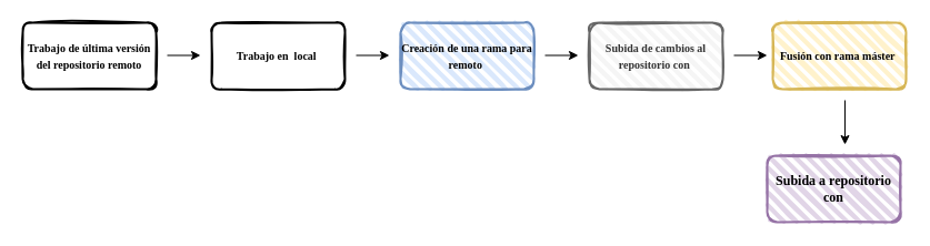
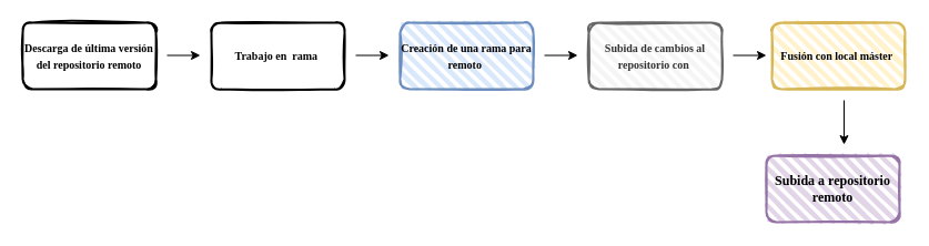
  <mxCell id="0" />
  <mxCell id="1" parent="0" />
- <mxCell id="2" value="&lt;font face=&quot;Verdana&quot; size=&quot;1&quot;&gt;&lt;b&gt;Trabajo de última versión del repositorio remoto&lt;/b&gt;&lt;/font&gt;" style="rounded=1;whiteSpace=wrap;html=1;strokeWidth=2;fillWeight=4;hachureGap=8;hachureAngle=45;sketch=1;" vertex="1" parent="1"><mxGeometry x="20" y="20" width="120" height="60" as="geometry" /></mxCell>
+ <mxCell id="2" value="&lt;font face=&quot;Verdana&quot; size=&quot;1&quot;&gt;&lt;b&gt;Descarga de última versión del repositorio remoto&lt;/b&gt;&lt;/font&gt;" style="rounded=1;whiteSpace=wrap;html=1;strokeWidth=2;fillWeight=4;hachureGap=8;hachureAngle=45;sketch=1;" vertex="1" parent="1"><mxGeometry x="20" y="20" width="120" height="60" as="geometry" /></mxCell>
  <mxCell id="3" value="" style="endArrow=classic;html=1;" edge="1" parent="1"><mxGeometry width="50" height="50" relative="1" as="geometry"><mxPoint x="150" y="49.5" as="sourcePoint" /><mxPoint x="180" y="49.5" as="targetPoint" /></mxGeometry></mxCell>
- <mxCell id="4" value="&lt;font face=&quot;Verdana&quot;&gt;&lt;b&gt;Subida a repositorio con&lt;/b&gt;&lt;/font&gt;" style="rounded=1;whiteSpace=wrap;html=1;strokeWidth=2;fillWeight=4;hachureGap=8;hachureAngle=45;fillColor=#e1d5e7;sketch=1;strokeColor=#9673a6;" vertex="1" parent="1"><mxGeometry x="690" y="140" width="120" height="60" as="geometry" /></mxCell>
- <mxCell id="5" value="&lt;font face=&quot;Verdana&quot; size=&quot;1&quot;&gt;&lt;b&gt;Trabajo en&amp;nbsp; local&amp;nbsp;&lt;/b&gt;&lt;/font&gt;" style="rounded=1;whiteSpace=wrap;html=1;strokeWidth=2;fillWeight=4;hachureGap=8;hachureAngle=45;sketch=1;" vertex="1" parent="1"><mxGeometry x="190" y="20" width="120" height="60" as="geometry" /></mxCell>
+ <mxCell id="4" value="&lt;font face=&quot;Verdana&quot;&gt;&lt;b&gt;Subida a repositorio remoto&lt;/b&gt;&lt;/font&gt;" style="rounded=1;whiteSpace=wrap;html=1;strokeWidth=2;fillWeight=4;hachureGap=8;hachureAngle=45;fillColor=#e1d5e7;sketch=1;strokeColor=#9673a6;" vertex="1" parent="1"><mxGeometry x="690" y="140" width="120" height="60" as="geometry" /></mxCell>
+ <mxCell id="5" value="&lt;font face=&quot;Verdana&quot; size=&quot;1&quot;&gt;&lt;b&gt;Trabajo en&amp;nbsp; rama&amp;nbsp;&lt;/b&gt;&lt;/font&gt;" style="rounded=1;whiteSpace=wrap;html=1;strokeWidth=2;fillWeight=4;hachureGap=8;hachureAngle=45;sketch=1;" vertex="1" parent="1"><mxGeometry x="190" y="20" width="120" height="60" as="geometry" /></mxCell>
  <mxCell id="6" value="&lt;font face=&quot;Verdana&quot; size=&quot;1&quot;&gt;&lt;b&gt;Subida de cambios al repositorio con&amp;nbsp;&lt;/b&gt;&lt;/font&gt;" style="rounded=1;whiteSpace=wrap;html=1;strokeWidth=2;fillWeight=4;hachureGap=8;hachureAngle=45;fillColor=#f5f5f5;sketch=1;strokeColor=#666666;fontColor=#333333;" vertex="1" parent="1"><mxGeometry x="530" y="20" width="120" height="60" as="geometry" /></mxCell>
  <mxCell id="7" value="" style="endArrow=classic;html=1;" edge="1" parent="1"><mxGeometry width="50" height="50" relative="1" as="geometry"><mxPoint x="320" y="49.5" as="sourcePoint" /><mxPoint x="350" y="49.5" as="targetPoint" /></mxGeometry></mxCell>
  <mxCell id="8" value="&lt;font face=&quot;Verdana&quot; size=&quot;1&quot;&gt;&lt;b&gt;Creación de una rama para remoto&amp;nbsp;&lt;/b&gt;&lt;/font&gt;" style="rounded=1;whiteSpace=wrap;html=1;strokeWidth=2;fillWeight=4;hachureGap=8;hachureAngle=45;fillColor=#dae8fc;sketch=1;strokeColor=#6c8ebf;" vertex="1" parent="1"><mxGeometry x="360" y="20" width="120" height="60" as="geometry" /></mxCell>
  <mxCell id="9" value="" style="endArrow=classic;html=1;" edge="1" parent="1"><mxGeometry width="50" height="50" relative="1" as="geometry"><mxPoint x="490" y="49.5" as="sourcePoint" /><mxPoint x="520" y="49.5" as="targetPoint" /></mxGeometry></mxCell>
- <mxCell id="10" value="&lt;font face=&quot;Verdana&quot; size=&quot;1&quot;&gt;&lt;b&gt;Fusión con rama máster&amp;nbsp;&lt;/b&gt;&lt;/font&gt;" style="rounded=1;whiteSpace=wrap;html=1;strokeWidth=2;fillWeight=4;hachureGap=8;hachureAngle=45;fillColor=#fff2cc;sketch=1;strokeColor=#d6b656;" vertex="1" parent="1"><mxGeometry x="695" y="20" width="120" height="60" as="geometry" /></mxCell>
+ <mxCell id="10" value="&lt;font face=&quot;Verdana&quot; size=&quot;1&quot;&gt;&lt;b&gt;Fusión con local máster&amp;nbsp;&lt;/b&gt;&lt;/font&gt;" style="rounded=1;whiteSpace=wrap;html=1;strokeWidth=2;fillWeight=4;hachureGap=8;hachureAngle=45;fillColor=#fff2cc;sketch=1;strokeColor=#d6b656;" vertex="1" parent="1"><mxGeometry x="695" y="20" width="120" height="60" as="geometry" /></mxCell>
  <mxCell id="11" value="" style="endArrow=classic;html=1;" edge="1" parent="1"><mxGeometry width="50" height="50" relative="1" as="geometry"><mxPoint x="660" y="49.5" as="sourcePoint" /><mxPoint x="690" y="49.5" as="targetPoint" /></mxGeometry></mxCell>
  <mxCell id="12" value="" style="endArrow=classic;html=1;" edge="1" parent="1"><mxGeometry width="50" height="50" relative="1" as="geometry"><mxPoint x="760" y="90" as="sourcePoint" /><mxPoint x="760" y="130" as="targetPoint" /></mxGeometry></mxCell>
